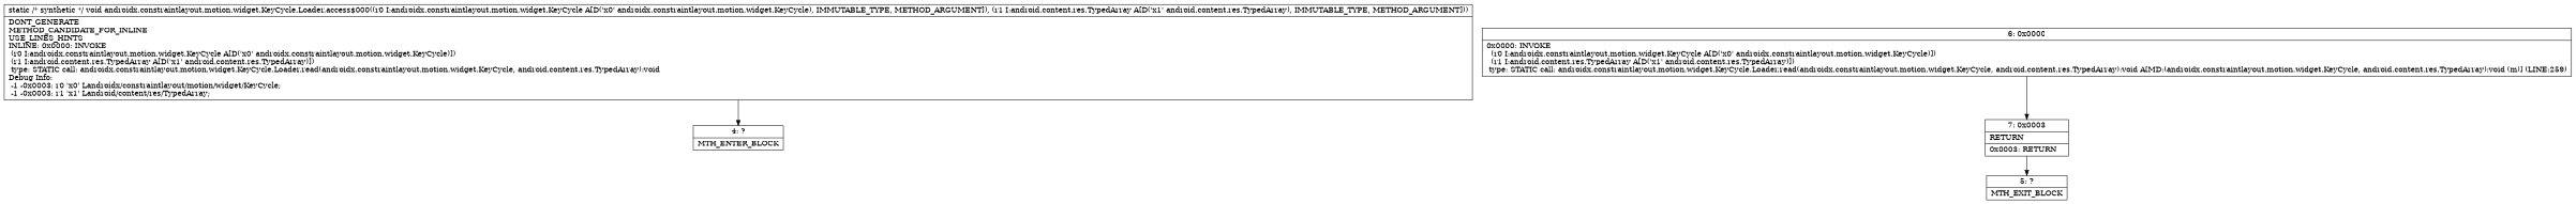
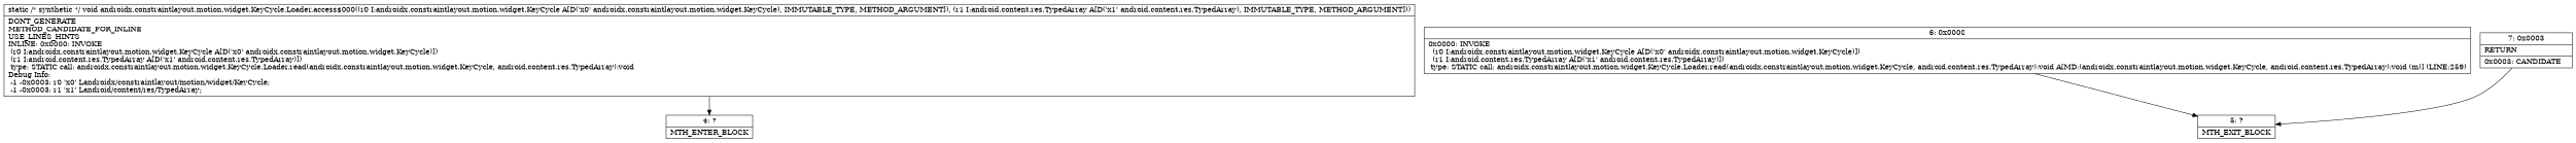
  digraph {
    node [shape=record]
    n1 [label="{4\:\ ?|MTH_ENTER_BLOCK\l}"]
    n2 [label="{6\:\ 0x0000|0x0000: INVOKE  \l  (r0 I:androidx.constraintlayout.motion.widget.KeyCycle A[D('x0' androidx.constraintlayout.motion.widget.KeyCycle)])\l  (r1 I:android.content.res.TypedArray A[D('x1' android.content.res.TypedArray)])\l type: STATIC call: androidx.constraintlayout.motion.widget.KeyCycle.Loader.read(androidx.constraintlayout.motion.widget.KeyCycle, android.content.res.TypedArray):void A[MD:(androidx.constraintlayout.motion.widget.KeyCycle, android.content.res.TypedArray):void (m)] (LINE:259)\l}"]
-   n3 [label="{7\:\ 0x0003|RETURN\l|0x0003: RETURN   \l}"]
+   n3 [label="{7\:\ 0x0003|RETURN\l|0x0003: CANDIDATE   \l}"]
    n4 [label="{5\:\ ?|MTH_EXIT_BLOCK\l}"]
    n5 [label="{static \/* synthetic *\/ void androidx.constraintlayout.motion.widget.KeyCycle.Loader.access$000((r0 I:androidx.constraintlayout.motion.widget.KeyCycle A[D('x0' androidx.constraintlayout.motion.widget.KeyCycle), IMMUTABLE_TYPE, METHOD_ARGUMENT]), (r1 I:android.content.res.TypedArray A[D('x1' android.content.res.TypedArray), IMMUTABLE_TYPE, METHOD_ARGUMENT]))  | DONT_GENERATE\lMETHOD_CANDIDATE_FOR_INLINE\lUSE_LINES_HINTS\lINLINE: 0x0000: INVOKE  \l  (r0 I:androidx.constraintlayout.motion.widget.KeyCycle A[D('x0' androidx.constraintlayout.motion.widget.KeyCycle)])\l  (r1 I:android.content.res.TypedArray A[D('x1' android.content.res.TypedArray)])\l type: STATIC call: androidx.constraintlayout.motion.widget.KeyCycle.Loader.read(androidx.constraintlayout.motion.widget.KeyCycle, android.content.res.TypedArray):void\lDebug Info:\l  \-1 \-0x0003: r0 'x0' Landroidx\/constraintlayout\/motion\/widget\/KeyCycle;\l  \-1 \-0x0003: r1 'x1' Landroid\/content\/res\/TypedArray;\l}"]
-   n2 -> n3
+   n2 -> n4
    n3 -> n4
    n5 -> n1
  }
